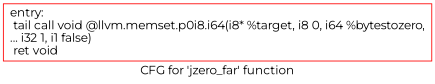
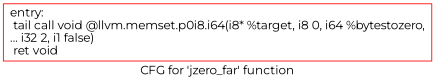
  digraph {
    label="CFG for 'jzero_far' function"
    fontname=Montserrat
-   n1 [label="{entry:\l  tail call void @llvm.memset.p0i8.i64(i8* %target, i8 0, i64 %bytestozero,\l... i32 1, i1 false)\l  ret void\l}" shape=record color=red fontname=Montserrat]
+   n1 [label="{entry:\l  tail call void @llvm.memset.p0i8.i64(i8* %target, i8 0, i64 %bytestozero,\l... i32 2, i1 false)\l  ret void\l}" shape=record color=red fontname=Montserrat]
  }
